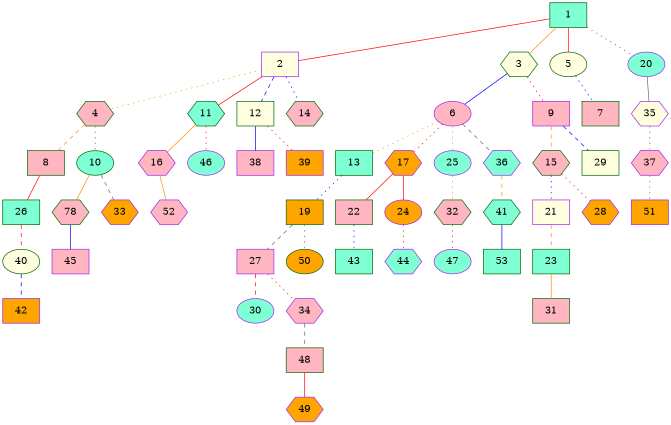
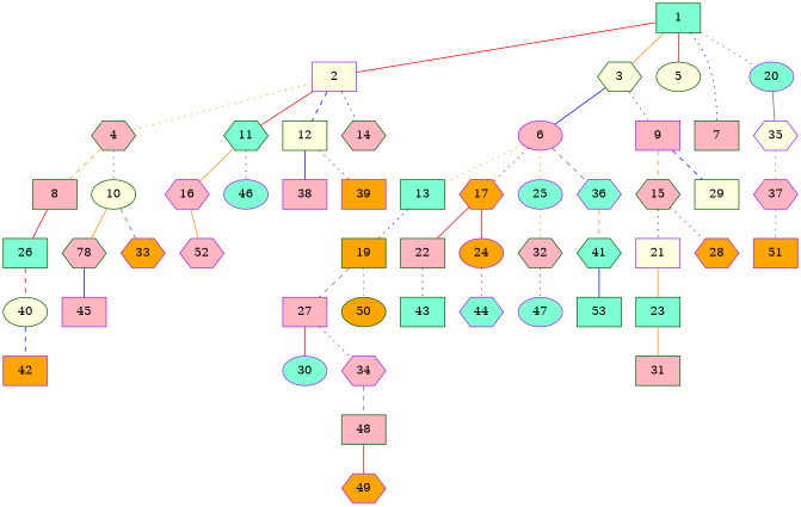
  graph {
    node [color=purple fillcolor=lightpink shape=box style=filled]
    edge [color=red style=dotted weight=1.0]
    1 [color=darkgreen fillcolor=aquamarine]
    2 [fillcolor=lightyellow]
    3 [color=darkgreen fillcolor=lightyellow shape=hexagon]
    5 [color=darkgreen fillcolor=lightyellow shape=ellipse]
    7 [color=darkgreen]
    20 [fillcolor=aquamarine shape=ellipse]
    4 [color=darkgreen shape=hexagon]
    11 [color=darkgreen fillcolor=aquamarine shape=hexagon]
    12 [color=darkgreen fillcolor=lightyellow]
    14 [color=darkgreen shape=hexagon]
    6 [shape=ellipse]
    9
    35 [fillcolor=lightyellow shape=hexagon]
    8 [color=darkgreen]
-   10 [color=darkgreen fillcolor=aquamarine shape=ellipse]
+   10 [color=darkgreen fillcolor=lightyellow shape=ellipse]
    16 [shape=hexagon]
    46 [fillcolor=aquamarine shape=ellipse]
    38
    39 [fillcolor=orange]
    13 [color=darkgreen fillcolor=aquamarine]
    17 [fillcolor=orange shape=hexagon]
    25 [fillcolor=aquamarine shape=ellipse]
    36 [fillcolor=aquamarine shape=hexagon]
    15 [color=darkgreen shape=hexagon]
    29 [color=darkgreen fillcolor=lightyellow]
    26 [color=darkgreen fillcolor=aquamarine]
    n27 [color=darkgreen label=78 shape=hexagon]
    33 [fillcolor=orange shape=hexagon]
    19 [color=darkgreen fillcolor=orange]
    22 [color=darkgreen]
    24 [fillcolor=orange shape=ellipse]
    32 [color=darkgreen shape=hexagon]
    41 [color=darkgreen fillcolor=aquamarine shape=hexagon]
    40 [color=darkgreen fillcolor=lightyellow shape=ellipse]
    21 [fillcolor=lightyellow]
    28 [fillcolor=orange shape=hexagon]
    45
    52 [shape=hexagon]
    27
    50 [color=darkgreen fillcolor=orange shape=ellipse]
    23 [color=darkgreen fillcolor=aquamarine]
    43 [color=darkgreen fillcolor=aquamarine]
    44 [fillcolor=aquamarine shape=hexagon]
    30 [fillcolor=aquamarine shape=ellipse]
    34 [shape=hexagon]
    37 [shape=hexagon]
    31 [color=darkgreen]
    47 [fillcolor=aquamarine shape=ellipse]
    42 [fillcolor=orange]
    48 [color=darkgreen]
    49 [fillcolor=orange shape=hexagon]
    51 [fillcolor=orange]
    53 [color=darkgreen fillcolor=aquamarine]
    1 -- 2 [style=solid]
    1 -- 3 [color=darkorange style=solid]
    1 -- 5 [style=solid weight=3.0]
-   5 -- 7 [color=blue]
+   1 -- 7 [color=blue]
    1 -- 20 [color=gray40]
    2 -- 4 [color=darkorange]
    2 -- 11 [style=solid]
    2 -- 12 [color=blue style=dashed]
    2 -- 14 [color=blue weight=2.0]
    3 -- 6 [color=blue style=solid]
    3 -- 9
    20 -- 35 [color=gray40 style=solid]
    4 -- 8 [color=darkorange style=dashed]
    4 -- 10 [color=gray40]
    11 -- 16 [color=darkorange style=solid]
    11 -- 46
    12 -- 38 [color=blue style=solid]
    12 -- 39
    6 -- 13 [color=darkorange]
    6 -- 17
    6 -- 25 [color=darkorange]
    6 -- 36 [color=gray40 style=dashed]
    9 -- 15 [color=darkorange style=dashed]
    9 -- 29 [color=blue style=dashed]
    35 -- 37 [color=gray40]
    8 -- 26 [style=solid]
    10 -- n27 [color=darkorange style=solid]
    10 -- 33 [color=gray40 style=dashed]
    16 -- 52 [color=darkorange style=solid]
    13 -- 19 [color=blue]
    17 -- 22 [style=solid]
    17 -- 24 [style=solid]
    25 -- 32 [color=darkorange]
    36 -- 41 [color=darkorange style=dashed]
    15 -- 21 [color=blue]
    15 -- 28
    26 -- 40 [style=dashed]
    n27 -- 45 [color=blue style=solid]
    19 -- 27 [color=gray40 style=dashed]
    19 -- 50 [color=gray40]
    22 -- 43 [color=blue]
    24 -- 44
    32 -- 47
    41 -- 53 [color=blue style=solid]
    40 -- 42 [color=blue style=dashed]
-   21 -- 23 [color=darkorange style=dashed]
-   27 -- 30 [style=dashed weight=3.0]
+   21 -- 23 [color=darkorange style=solid]
+   27 -- 30 [style=solid weight=3.0]
    27 -- 34
    23 -- 31 [color=darkorange style=solid]
    34 -- 48 [color=gray40 style=dashed]
    37 -- 51 [color=gray40]
    48 -- 49 [style=solid]
  }
